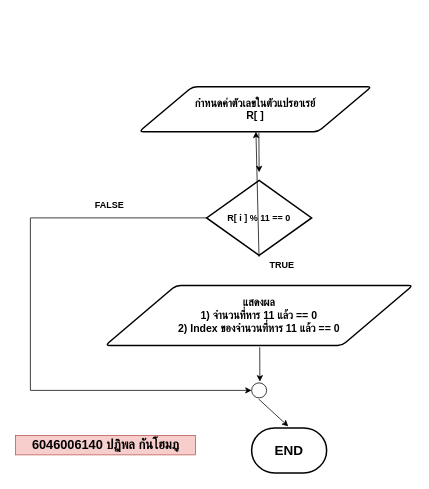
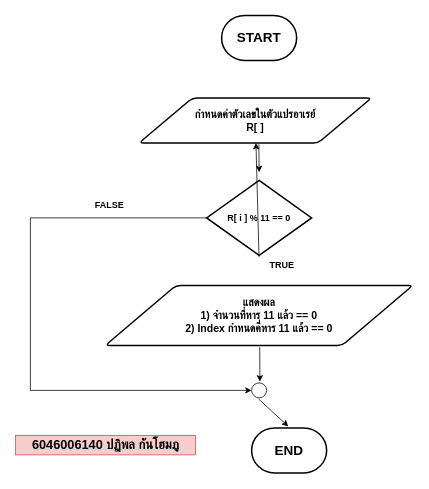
  <mxCell id="0" />
  <mxCell id="1" parent="0" />
- <mxCell id="3" value="กำหนดค่าตัวเลขในตัวแปรอาเรย์&lt;br&gt;R[ ]" style="shape=parallelogram;html=1;strokeWidth=2;perimeter=parallelogramPerimeter;whiteSpace=wrap;rounded=1;arcSize=12;size=0.23;fontStyle=1;fontSize=14;" vertex="1" parent="1"><mxGeometry x="185" y="115" width="310" height="60" as="geometry" /></mxCell>
+ <mxCell id="2" value="&lt;h2&gt;&lt;b&gt;START&lt;/b&gt;&lt;/h2&gt;" style="strokeWidth=2;html=1;shape=mxgraph.flowchart.terminator;whiteSpace=wrap;" vertex="1" parent="1"><mxGeometry x="295" y="20" width="100" height="60" as="geometry" /></mxCell>
+ <mxCell id="3" value="กำหนดค่าตัวเลขในตัวแปรอาเรย์&lt;br&gt;R[ ]" style="shape=parallelogram;html=1;strokeWidth=2;perimeter=parallelogramPerimeter;whiteSpace=wrap;rounded=1;arcSize=12;size=0.23;fontStyle=1;fontSize=14;" vertex="1" parent="1"><mxGeometry x="185" y="130" width="310" height="60" as="geometry" /></mxCell>
  <mxCell id="4" value="R[ i ] % 11 == 0" style="strokeWidth=2;html=1;shape=mxgraph.flowchart.decision;whiteSpace=wrap;fontStyle=1" vertex="1" parent="1"><mxGeometry x="275" y="240" width="140" height="100" as="geometry" /></mxCell>
- <mxCell id="5" value="แสดงผล&lt;br&gt;1) จำนวนที่หาร 11 แล้ว == 0&lt;br&gt;2) Index ของจำนวนที่หาร 11 แล้ว == 0" style="shape=parallelogram;html=1;strokeWidth=2;perimeter=parallelogramPerimeter;whiteSpace=wrap;rounded=1;arcSize=12;size=0.23;fontStyle=1;fontSize=14;align=center;" vertex="1" parent="1"><mxGeometry x="140" y="380" width="410" height="80" as="geometry" /></mxCell>
+ <mxCell id="5" value="แสดงผล&lt;br&gt;1) จำนวนที่หาร 11 แล้ว == 0&lt;br&gt;2) Index กำหนดคี่หาร 11 แล้ว == 0" style="shape=parallelogram;html=1;strokeWidth=2;perimeter=parallelogramPerimeter;whiteSpace=wrap;rounded=1;arcSize=12;size=0.23;fontStyle=1;fontSize=14;align=center;" vertex="1" parent="1"><mxGeometry x="140" y="380" width="410" height="80" as="geometry" /></mxCell>
  <mxCell id="6" value="" style="verticalLabelPosition=bottom;verticalAlign=top;html=1;shape=mxgraph.flowchart.on-page_reference;" vertex="1" parent="1"><mxGeometry x="335" y="510" width="20" height="20" as="geometry" /></mxCell>
  <mxCell id="7" value="&lt;h2&gt;END&lt;/h2&gt;" style="strokeWidth=2;html=1;shape=mxgraph.flowchart.terminator;whiteSpace=wrap;" vertex="1" parent="1"><mxGeometry x="335" y="570" width="100" height="60" as="geometry" /></mxCell>
  <mxCell id="8" value="" style="endArrow=classic;html=1;rounded=0;exitX=0.515;exitY=1.029;exitDx=0;exitDy=0;exitPerimeter=0;entryX=0.502;entryY=-0.043;entryDx=0;entryDy=0;entryPerimeter=0;" edge="1" parent="1" source="3"><mxGeometry width="50" height="50" relative="1" as="geometry"><mxPoint x="320" y="270" as="sourcePoint" /><mxPoint x="345.04" y="229.14" as="targetPoint" /></mxGeometry></mxCell>
  <mxCell id="9" value="" style="endArrow=classic;html=1;rounded=0;exitX=0.499;exitY=1.02;exitDx=0;exitDy=0;exitPerimeter=0;" edge="1" parent="1" source="4" target="3"><mxGeometry width="50" height="50" relative="1" as="geometry"><mxPoint x="320" y="390" as="sourcePoint" /><mxPoint x="370" y="340" as="targetPoint" /></mxGeometry></mxCell>
  <mxCell id="10" value="" style="endArrow=classic;html=1;rounded=0;entryX=0.55;entryY=-0.084;entryDx=0;entryDy=0;entryPerimeter=0;exitX=0.502;exitY=1.031;exitDx=0;exitDy=0;exitPerimeter=0;" edge="1" parent="1" source="5" target="6"><mxGeometry width="50" height="50" relative="1" as="geometry"><mxPoint x="320" y="510" as="sourcePoint" /><mxPoint x="370" y="460" as="targetPoint" /></mxGeometry></mxCell>
  <mxCell id="11" value="" style="endArrow=classic;html=1;rounded=0;entryX=0.489;entryY=-0.033;entryDx=0;entryDy=0;entryPerimeter=0;exitX=0.467;exitY=1.078;exitDx=0;exitDy=0;exitPerimeter=0;" edge="1" parent="1" source="6" target="7"><mxGeometry width="50" height="50" relative="1" as="geometry"><mxPoint x="320" y="580" as="sourcePoint" /><mxPoint x="370" y="530" as="targetPoint" /></mxGeometry></mxCell>
  <mxCell id="12" value="" style="endArrow=none;html=1;rounded=0;entryX=0;entryY=0.5;entryDx=0;entryDy=0;entryPerimeter=0;" edge="1" parent="1" target="4"><mxGeometry width="50" height="50" relative="1" as="geometry"><mxPoint x="40" y="290" as="sourcePoint" /><mxPoint x="400" y="360" as="targetPoint" /></mxGeometry></mxCell>
  <mxCell id="13" value="" style="endArrow=none;html=1;rounded=0;" edge="1" parent="1"><mxGeometry width="50" height="50" relative="1" as="geometry"><mxPoint x="40" y="520" as="sourcePoint" /><mxPoint x="40" y="290" as="targetPoint" /></mxGeometry></mxCell>
  <mxCell id="14" value="" style="endArrow=classic;html=1;rounded=0;entryX=0;entryY=0.5;entryDx=0;entryDy=0;entryPerimeter=0;" edge="1" parent="1" target="6"><mxGeometry width="50" height="50" relative="1" as="geometry"><mxPoint x="40" y="520" as="sourcePoint" /><mxPoint x="400" y="360" as="targetPoint" /></mxGeometry></mxCell>
  <mxCell id="15" value="6046006140 ปฏิพล กันโฮมภู" style="text;align=center;fontStyle=1;verticalAlign=middle;spacingLeft=3;spacingRight=3;strokeColor=#b85450;rotatable=0;points=[[0,0.5],[1,0.5]];portConstraint=eastwest;html=1;fontSize=17;fillColor=#f8cecc;" vertex="1" parent="1"><mxGeometry x="20" y="580" width="240" height="26" as="geometry" /></mxCell>
  <mxCell id="16" value="TRUE" style="text;align=center;fontStyle=1;verticalAlign=middle;spacingLeft=3;spacingRight=3;strokeColor=none;rotatable=0;points=[[0,0.5],[1,0.5]];portConstraint=eastwest;html=1;" vertex="1" parent="1"><mxGeometry x="335" y="340" width="80" height="26" as="geometry" /></mxCell>
  <mxCell id="17" value="FALSE" style="text;align=center;fontStyle=1;verticalAlign=middle;spacingLeft=3;spacingRight=3;strokeColor=none;rotatable=0;points=[[0,0.5],[1,0.5]];portConstraint=eastwest;html=1;" vertex="1" parent="1"><mxGeometry x="105" y="260" width="80" height="26" as="geometry" /></mxCell>
